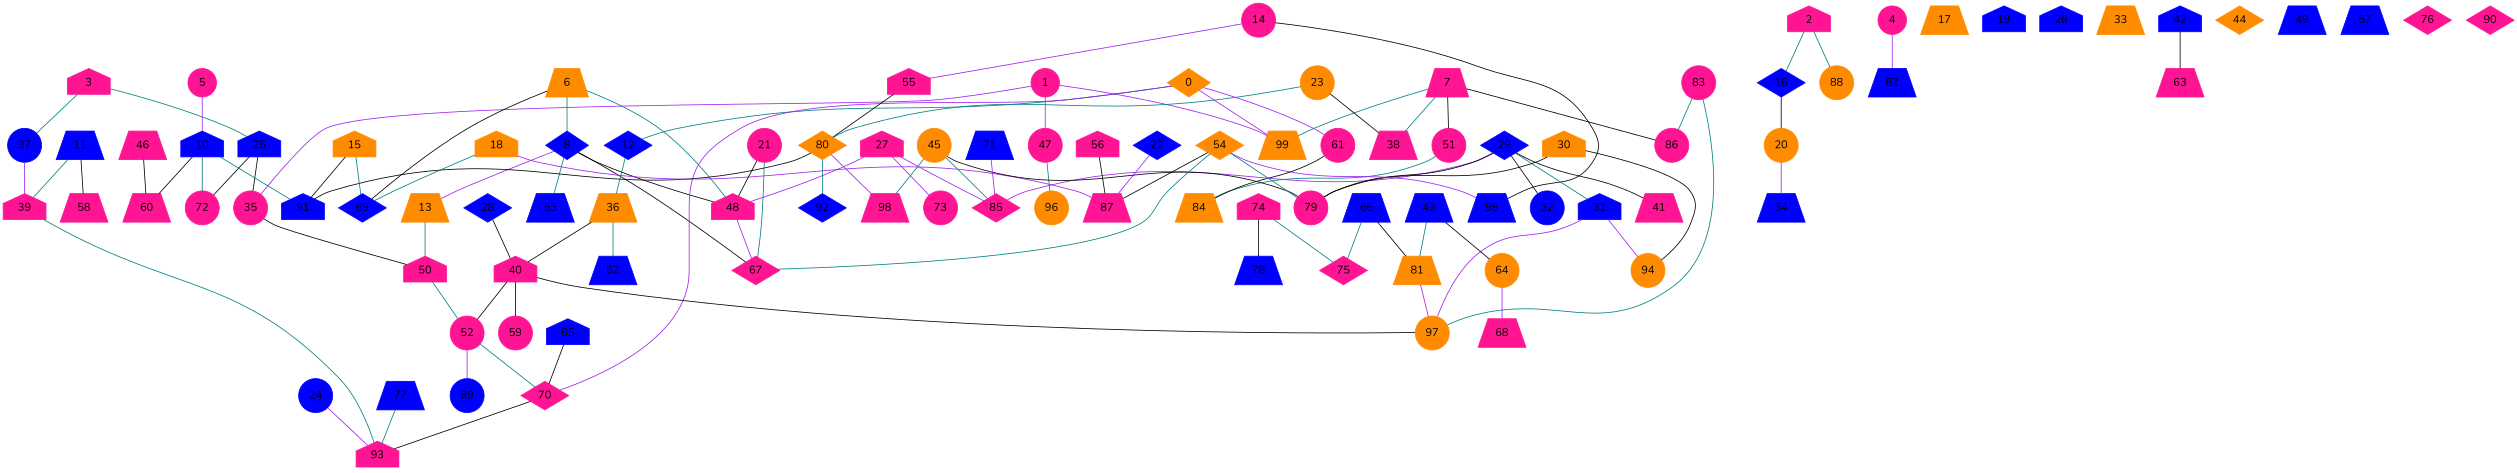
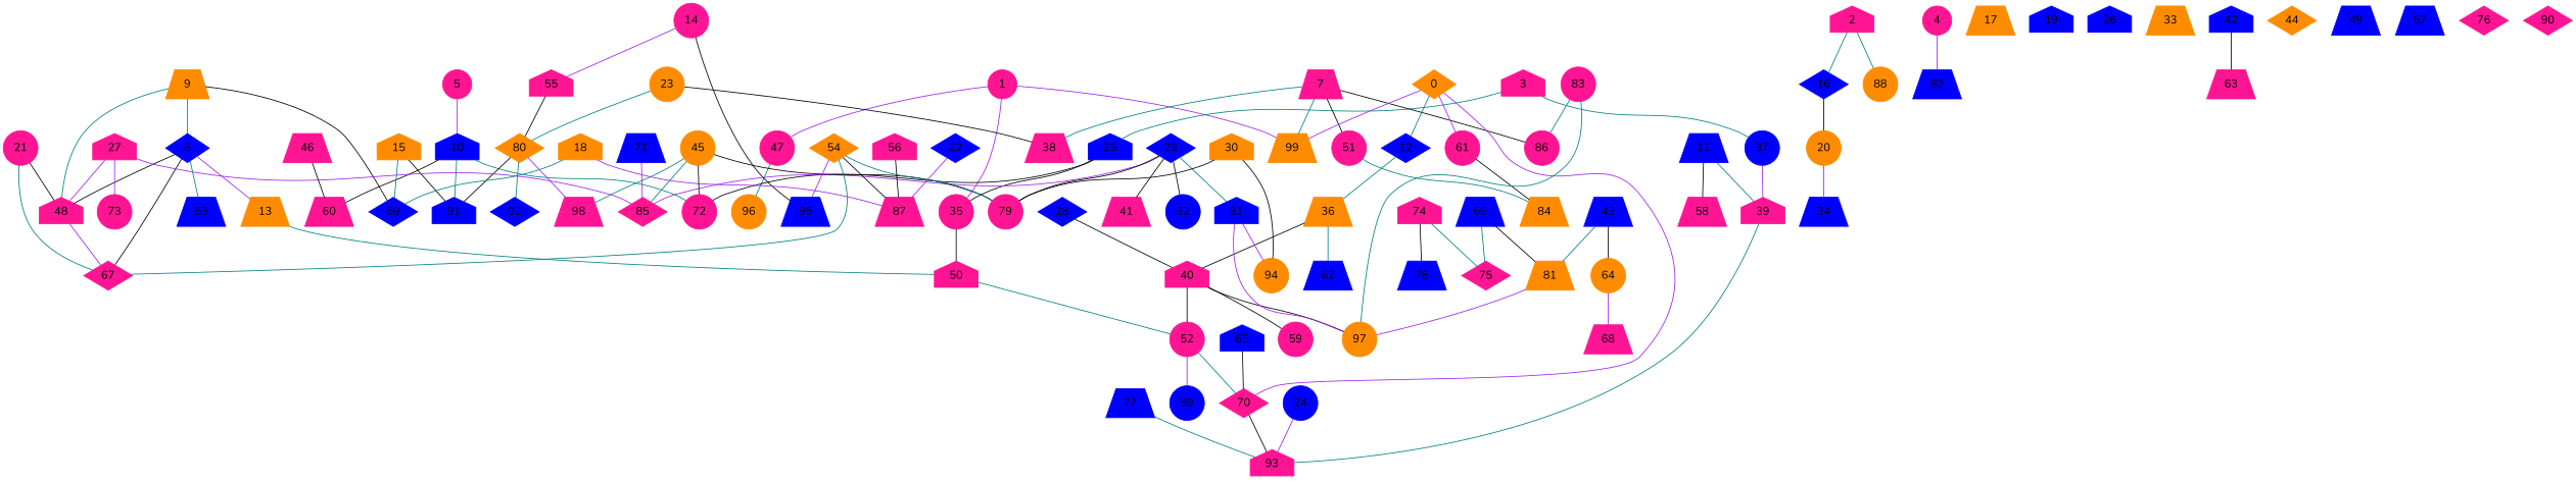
  graph {
    fontname=Nunito
    node [color=deeppink fontname=Nunito shape=trapezium style=filled]
    edge [color=black fontname=Nunito]
    1 [shape=circle]
    35 [shape=circle]
    47 [shape=circle]
    99 [color=darkorange]
    50 [shape=house]
    96 [color=darkorange shape=circle]
    2 [shape=house]
    16 [color=blue shape=diamond]
    88 [color=darkorange shape=circle]
    20 [color=darkorange shape=circle]
    3 [shape=house]
    25 [color=blue shape=house]
    37 [color=blue shape=circle]
    72 [shape=circle]
    39 [shape=house]
    4 [shape=circle]
    82 [color=blue]
    5 [shape=circle]
    10 [color=blue shape=house]
    60
    91 [color=blue shape=house]
-   6 [color=darkorange]
+   6 [color=darkorange label=9]
    8 [color=blue shape=diamond]
    48 [shape=house]
    69 [color=blue shape=diamond]
    13 [color=darkorange]
    53 [color=blue]
    67 [shape=diamond]
    7
    38
    51 [shape=circle]
    86 [shape=circle]
    84 [color=darkorange]
    n34 [color=darkorange label=0 shape=diamond]
    12 [color=blue shape=diamond]
    61 [shape=circle]
    70 [shape=diamond]
    36 [color=darkorange]
    93 [shape=house]
    11 [color=blue]
    58
    40 [shape=house]
    62 [color=blue]
    52 [shape=circle]
    14 [shape=circle]
    55 [shape=house]
    95 [color=blue]
    80 [color=darkorange shape=diamond]
    15 [color=darkorange shape=house]
    34 [color=blue]
    17 [color=darkorange]
    18 [color=darkorange shape=house]
    87
    19 [color=blue shape=house]
    21 [shape=circle]
    22 [color=blue shape=diamond]
    23 [color=darkorange shape=circle]
    98
    92 [color=blue shape=diamond]
    24 [color=blue shape=circle]
    26 [color=blue shape=house]
    27 [shape=house]
    73 [shape=circle]
    85 [shape=diamond]
    28 [color=blue shape=diamond]
    97 [color=darkorange shape=circle]
    59 [shape=circle]
    29 [color=blue shape=diamond]
    31 [color=blue shape=house]
    32 [color=blue shape=circle]
    41
    79 [shape=circle]
    94 [color=darkorange shape=circle]
    30 [color=darkorange shape=house]
    33 [color=darkorange]
    89 [color=blue shape=circle]
    42 [color=blue shape=house]
    63
    43 [color=blue]
    64 [color=darkorange shape=circle]
    81 [color=darkorange]
    68
    44 [color=darkorange shape=diamond]
    45 [color=darkorange shape=circle]
    46
    49 [color=blue]
    54 [color=darkorange shape=diamond]
    56 [shape=house]
    57 [color=blue]
    65 [color=blue shape=house]
    66 [color=blue]
    75 [shape=diamond]
    71 [color=blue]
    74 [shape=house]
    78 [color=blue]
    76 [shape=diamond]
    77 [color=blue]
    83 [shape=circle]
    90 [shape=diamond]
    1 -- 35 [color=purple]
    1 -- 47 [color=purple]
    1 -- 99 [color=purple]
    35 -- 50
    47 -- 96 [color=teal]
    50 -- 52 [color=teal]
    2 -- 16 [color=teal]
    2 -- 88 [color=teal]
    16 -- 20
    20 -- 34 [color=purple]
    3 -- 25 [color=teal]
    3 -- 37 [color=teal]
    25 -- 35
    25 -- 72
    37 -- 39 [color=purple]
    39 -- 93 [color=teal]
    4 -- 82 [color=purple]
    5 -- 10 [color=purple]
    10 -- 72 [color=teal]
    10 -- 60
    10 -- 91 [color=teal]
    6 -- 8 [color=teal]
    6 -- 48 [color=teal]
    6 -- 69
    8 -- 48
    8 -- 13 [color=purple]
    8 -- 53 [color=teal]
    8 -- 67
    48 -- 67 [color=purple]
    13 -- 50 [color=teal]
    7 -- 99 [color=teal]
    7 -- 38 [color=teal]
    7 -- 51
    7 -- 86
    51 -- 84 [color=teal]
    n34 -- 99 [color=purple]
    n34 -- 12 [color=teal]
    n34 -- 61 [color=purple]
    n34 -- 70 [color=purple]
    12 -- 36 [color=teal]
    61 -- 84
    70 -- 93
    36 -- 40
    36 -- 62 [color=teal]
    11 -- 39 [color=teal]
    11 -- 58
    40 -- 52
    40 -- 97
    40 -- 59
    52 -- 70 [color=teal]
    52 -- 89 [color=purple]
    14 -- 55 [color=purple]
    14 -- 95
    55 -- 80
    80 -- 91
    80 -- 98 [color=purple]
    80 -- 92 [color=teal]
    15 -- 91
    15 -- 69 [color=teal]
    18 -- 69 [color=teal]
    18 -- 87 [color=purple]
    21 -- 48
    21 -- 67 [color=teal]
    22 -- 87 [color=purple]
    23 -- 38
    23 -- 80 [color=teal]
    24 -- 93 [color=purple]
    27 -- 48 [color=purple]
    27 -- 73 [color=purple]
    27 -- 85 [color=purple]
    28 -- 40
    29 -- 85 [color=purple]
    29 -- 31 [color=teal]
    29 -- 32
    29 -- 41
    29 -- 79
    31 -- 97 [color=purple]
    31 -- 94 [color=purple]
    30 -- 79
    30 -- 94
    42 -- 63
    43 -- 64
    43 -- 81 [color=teal]
    64 -- 68 [color=purple]
    81 -- 97 [color=purple]
+   45 -- 72
    45 -- 98 [color=teal]
    45 -- 85 [color=teal]
    45 -- 79
    46 -- 60
    54 -- 67 [color=teal]
    54 -- 95 [color=purple]
    54 -- 87
    54 -- 79 [color=teal]
    56 -- 87
    65 -- 70
    66 -- 81
    66 -- 75 [color=teal]
    71 -- 85 [color=purple]
    74 -- 75 [color=teal]
    74 -- 78
    77 -- 93 [color=teal]
    83 -- 86 [color=teal]
    83 -- 97 [color=teal]
  }
